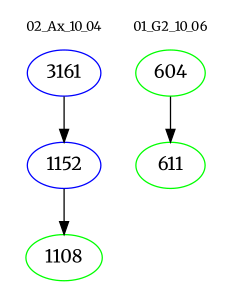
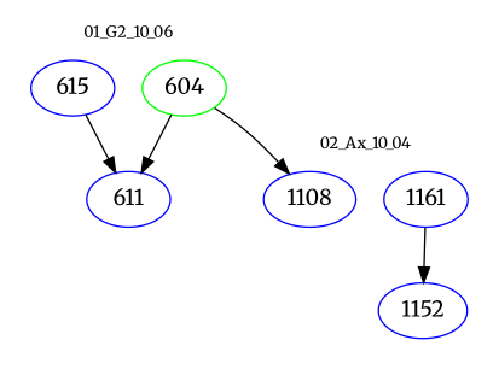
  digraph {
    fontname=Merriweather
    node [color=blue fontname=Merriweather]
    edge [color=black fontname=Merriweather]
-   n1 [label=3161]
+   n1 [label=1161]
    n2 [label=1152]
-   n3 [color=green label=1108]
-   n5 [color=green label=611]
+   n3 [label=1108]
+   n4 [label=615]
+   n5 [label=611]
    n6 [color=green label=604]
    subgraph cluster_1 {
      color=white
      fontsize=10
      label="02_Ax_10_04"
      n1
      n2
      n3
    }
    subgraph cluster_2 {
      color=white
      fontsize=10
      label="01_G2_10_06"
+     n4
      n5
      n6
    }
    n1 -> n2
-   n2 -> n3
+   n6 -> n3
+   n4 -> n5
    n6 -> n5
  }
